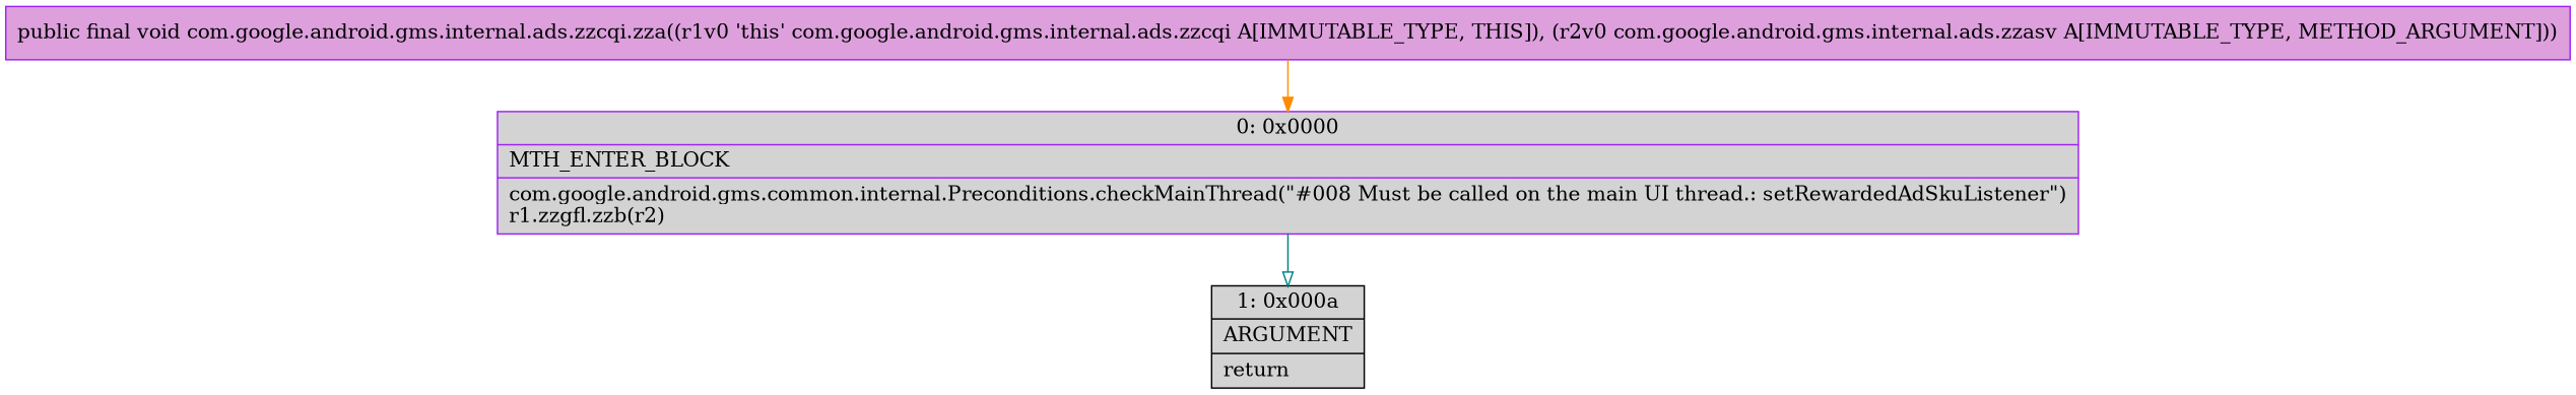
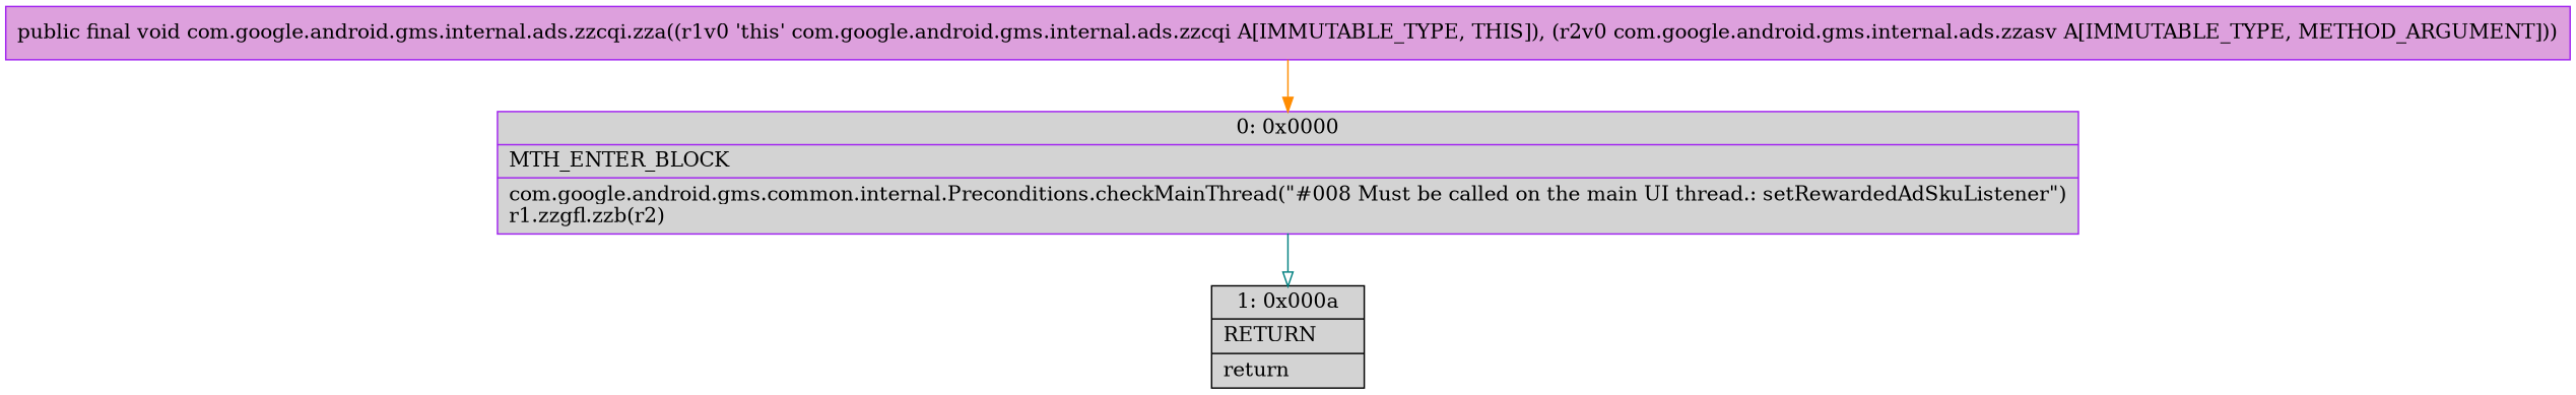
  digraph {
    node [shape=record style=filled fillcolor=lightgrey color=purple]
    n1 [label="{0\:\ 0x0000|MTH_ENTER_BLOCK\l|com.google.android.gms.common.internal.Preconditions.checkMainThread(\"#008 Must be called on the main UI thread.: setRewardedAdSkuListener\")\lr1.zzgfl.zzb(r2)\l}"]
-   n2 [label="{1\:\ 0x000a|ARGUMENT\l|return\l}" color=black]
+   n2 [label="{1\:\ 0x000a|RETURN\l|return\l}" color=black]
    n3 [label="{public final void com.google.android.gms.internal.ads.zzcqi.zza((r1v0 'this' com.google.android.gms.internal.ads.zzcqi A[IMMUTABLE_TYPE, THIS]), (r2v0 com.google.android.gms.internal.ads.zzasv A[IMMUTABLE_TYPE, METHOD_ARGUMENT])) }" fillcolor=plum]
    n1 -> n2 [color=teal arrowhead=onormal]
    n3 -> n1 [color=darkorange arrowhead=normal]
  }
